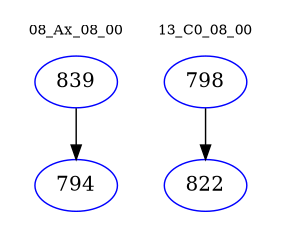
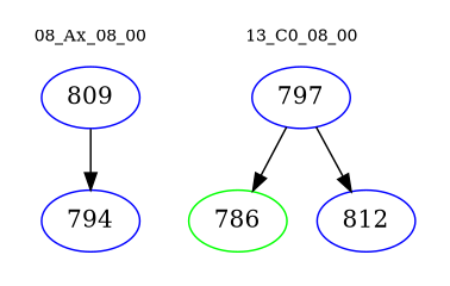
  digraph {
    node [color=blue]
    edge [color=black]
-   n1 [label=839]
+   n1 [label=809]
    n2 [label=794]
-   n3 [label=798]
-   n5 [label=822]
+   n3 [label=797]
+   n4 [color=green label=786]
+   n5 [label=812]
    subgraph cluster_1 {
      color=white
      fontsize=10
      label="08_Ax_08_00"
      n1
      n2
    }
    subgraph cluster_2 {
      color=white
      fontsize=10
      label="13_C0_08_00"
      n3
+     n4
      n5
    }
    n1 -> n2
+   n3 -> n4
    n3 -> n5
  }
